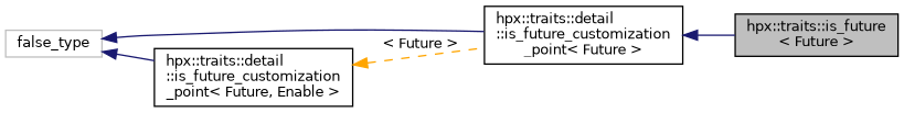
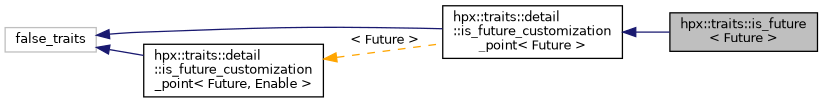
  digraph {
    rankdir=LR
    node [color=black fillcolor=white fontname=Helvetica fontsize=10 shape=record style=filled]
    edge [color=midnightblue dir=back fontname=Helvetica fontsize=10 labelfontname=Helvetica labelfontsize=10 style=solid]
    n1 [fillcolor=grey75 fontcolor=black height=0.2 label="hpx::traits::is_future\l\< Future \>" width=0.4]
    n2 [height=0.2 label="hpx::traits::detail\l::is_future_customization\l_point\< Future \>" width=0.4]
-   n3 [color=grey75 height=0.2 label=false_type width=0.4]
+   n3 [color=grey75 height=0.2 label=false_traits width=0.4]
    n4 [height=0.2 label="hpx::traits::detail\l::is_future_customization\l_point\< Future, Enable \>" width=0.4]
    n2 -> n1
    n3 -> n2
    n3 -> n4
    n4 -> n2 [color=orange label=" \< Future \>" style=dashed]
  }
